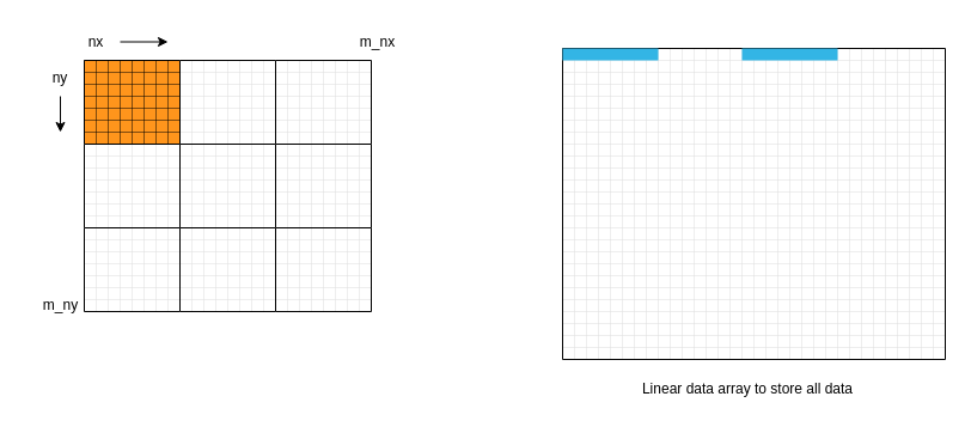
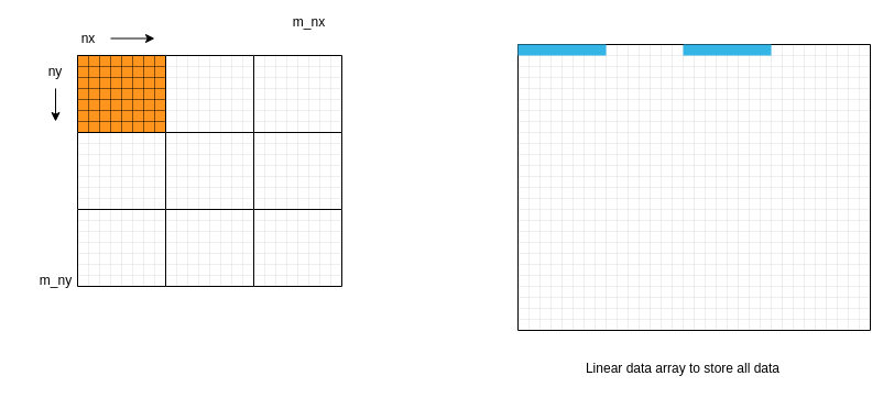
  <mxCell id="0" />
  <mxCell id="1" parent="0" />
  <mxCell id="2" value="" style="verticalLabelPosition=bottom;verticalAlign=top;html=1;shape=mxgraph.basic.patternFillRect;fillStyle=grid;step=10;fillStrokeWidth=0.5;fillStrokeColor=#000000;fillColor=#FF951C;" vertex="1" parent="1"><mxGeometry x="70" y="50" width="80" height="70" as="geometry" /></mxCell>
  <mxCell id="3" value="" style="verticalLabelPosition=bottom;verticalAlign=top;html=1;shape=mxgraph.basic.patternFillRect;fillStyle=grid;step=10;fillStrokeWidth=0.5;fillStrokeColor=#dddddd;" vertex="1" parent="1"><mxGeometry x="150" y="50" width="80" height="70" as="geometry" /></mxCell>
  <mxCell id="4" value="" style="verticalLabelPosition=bottom;verticalAlign=top;html=1;shape=mxgraph.basic.patternFillRect;fillStyle=grid;step=10;fillStrokeWidth=0.5;fillStrokeColor=#dddddd;" vertex="1" parent="1"><mxGeometry x="230" y="50" width="80" height="70" as="geometry" /></mxCell>
  <mxCell id="5" value="" style="verticalLabelPosition=bottom;verticalAlign=top;html=1;shape=mxgraph.basic.patternFillRect;fillStyle=grid;step=10;fillStrokeWidth=0.5;fillStrokeColor=#dddddd;" vertex="1" parent="1"><mxGeometry x="150" y="120" width="80" height="70" as="geometry" /></mxCell>
  <mxCell id="6" value="" style="verticalLabelPosition=bottom;verticalAlign=top;html=1;shape=mxgraph.basic.patternFillRect;fillStyle=grid;step=10;fillStrokeWidth=0.5;fillStrokeColor=#dddddd;" vertex="1" parent="1"><mxGeometry x="230" y="120" width="80" height="70" as="geometry" /></mxCell>
  <mxCell id="7" value="" style="verticalLabelPosition=bottom;verticalAlign=top;html=1;shape=mxgraph.basic.patternFillRect;fillStyle=grid;step=10;fillStrokeWidth=0.5;fillStrokeColor=#dddddd;" vertex="1" parent="1"><mxGeometry x="230" y="190" width="80" height="70" as="geometry" /></mxCell>
  <mxCell id="8" value="" style="verticalLabelPosition=bottom;verticalAlign=top;html=1;shape=mxgraph.basic.patternFillRect;fillStyle=grid;step=10;fillStrokeWidth=0.5;fillStrokeColor=#dddddd;" vertex="1" parent="1"><mxGeometry x="150" y="190" width="80" height="70" as="geometry" /></mxCell>
  <mxCell id="9" value="" style="verticalLabelPosition=bottom;verticalAlign=top;html=1;shape=mxgraph.basic.patternFillRect;fillStyle=grid;step=10;fillStrokeWidth=0.5;fillStrokeColor=#dddddd;" vertex="1" parent="1"><mxGeometry x="70" y="190" width="80" height="70" as="geometry" /></mxCell>
  <mxCell id="10" value="" style="verticalLabelPosition=bottom;verticalAlign=top;html=1;shape=mxgraph.basic.patternFillRect;fillStyle=grid;step=10;fillStrokeWidth=0.5;fillStrokeColor=#dddddd;" vertex="1" parent="1"><mxGeometry x="70" y="120" width="80" height="70" as="geometry" /></mxCell>
  <mxCell id="11" value="" style="verticalLabelPosition=bottom;verticalAlign=top;html=1;shape=mxgraph.basic.patternFillRect;fillStyle=grid;step=10;fillStrokeWidth=0.5;fillStrokeColor=#dddddd;" vertex="1" parent="1"><mxGeometry x="470" y="40" width="320" height="260" as="geometry" /></mxCell>
  <mxCell id="12" value="nx" style="text;html=1;strokeColor=none;fillColor=none;align=center;verticalAlign=middle;whiteSpace=wrap;rounded=0;" vertex="1" parent="1"><mxGeometry x="50" y="20" width="60" height="30" as="geometry" /></mxCell>
  <mxCell id="13" value="" style="verticalLabelPosition=bottom;verticalAlign=top;html=1;shadow=0;dashed=0;strokeWidth=1;strokeColor=none;shape=rect;fillColor=#33b5e5;" vertex="1" parent="1"><mxGeometry x="620" y="40" width="80" height="10" as="geometry" /></mxCell>
  <mxCell id="14" value="" style="verticalLabelPosition=bottom;verticalAlign=top;html=1;shadow=0;dashed=0;strokeWidth=1;strokeColor=none;shape=rect;fillColor=#33b5e5;" vertex="1" parent="1"><mxGeometry x="470" y="40" width="80" height="10" as="geometry" /></mxCell>
  <mxCell id="15" value="ny" style="text;html=1;strokeColor=none;fillColor=none;align=center;verticalAlign=middle;whiteSpace=wrap;rounded=0;" vertex="1" parent="1"><mxGeometry y="50" width="60" height="30" as="geometry" x="20" /></mxCell>
  <mxCell id="16" value="" style="endArrow=classic;html=1;rounded=0;" edge="1" parent="1"><mxGeometry width="50" height="50" relative="1" as="geometry"><mxPoint x="100" y="34.5" as="sourcePoint" /><mxPoint x="140" y="34.5" as="targetPoint" /></mxGeometry></mxCell>
  <mxCell id="17" value="" style="endArrow=classic;html=1;rounded=0;exitX=0.5;exitY=1;exitDx=0;exitDy=0;" edge="1" parent="1" source="15"><mxGeometry width="50" height="50" relative="1" as="geometry"><mxPoint x="110" y="44.5" as="sourcePoint" /><mxPoint x="50" y="110" as="targetPoint" /></mxGeometry></mxCell>
- <mxCell id="18" value="m_nx" style="text;html=1;align=center;verticalAlign=middle;resizable=0;points=[];autosize=1;strokeColor=none;fillColor=none;" vertex="1" parent="1"><mxGeometry x="290" y="20" width="50" height="30" as="geometry" /></mxCell>
+ <mxCell id="18" value="m_nx" style="text;html=1;align=center;verticalAlign=middle;resizable=0;points=[];autosize=1;strokeColor=none;fillColor=none;" vertex="1" parent="1"><mxGeometry x="255" y="5" width="50" height="30" as="geometry" /></mxCell>
  <mxCell id="19" value="m_ny" style="text;html=1;align=center;verticalAlign=middle;resizable=0;points=[];autosize=1;strokeColor=none;fillColor=none;" vertex="1" parent="1"><mxGeometry x="25" y="240" width="50" height="30" as="geometry" /></mxCell>
- <mxCell id="20" value="Linear data array to store all data" style="text;html=1;strokeColor=none;fillColor=none;align=center;verticalAlign=middle;whiteSpace=wrap;rounded=0;" vertex="1" parent="1"><mxGeometry x="460" y="310" width="330" height="30" as="geometry" /></mxCell>
+ <mxCell id="20" value="Linear data array to store all data" style="text;html=1;strokeColor=none;fillColor=none;align=center;verticalAlign=middle;whiteSpace=wrap;rounded=0;" vertex="1" parent="1"><mxGeometry x="455" y="320" width="330" height="30" as="geometry" /></mxCell>
